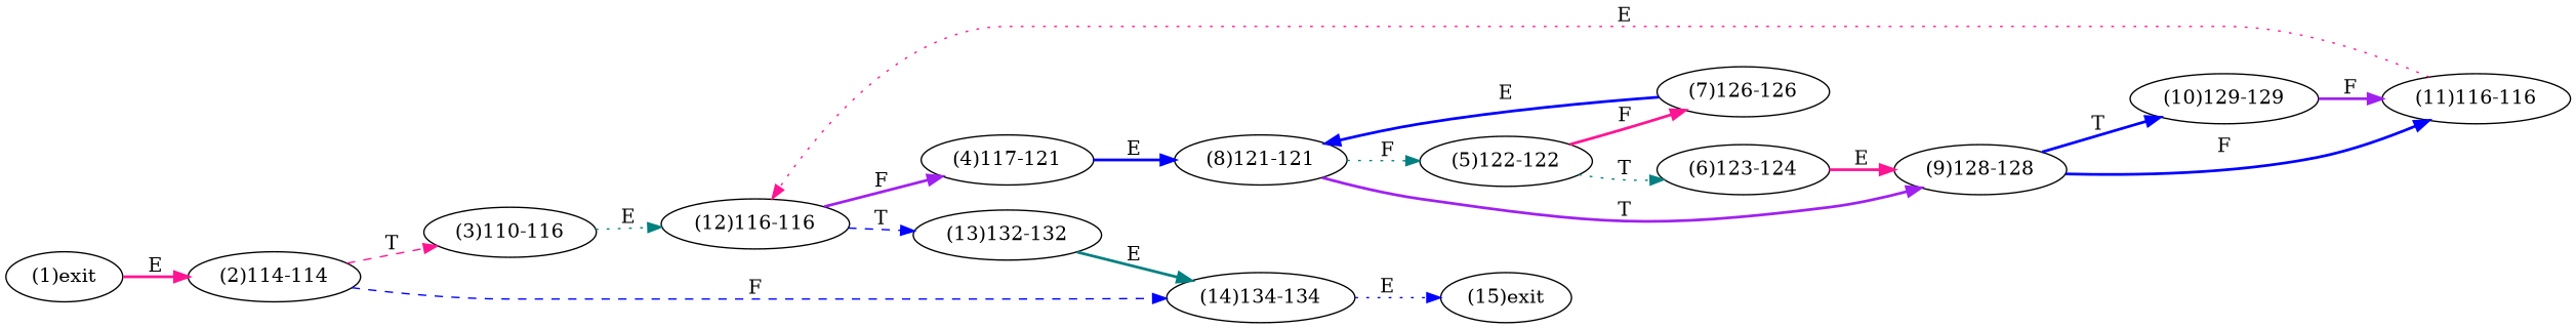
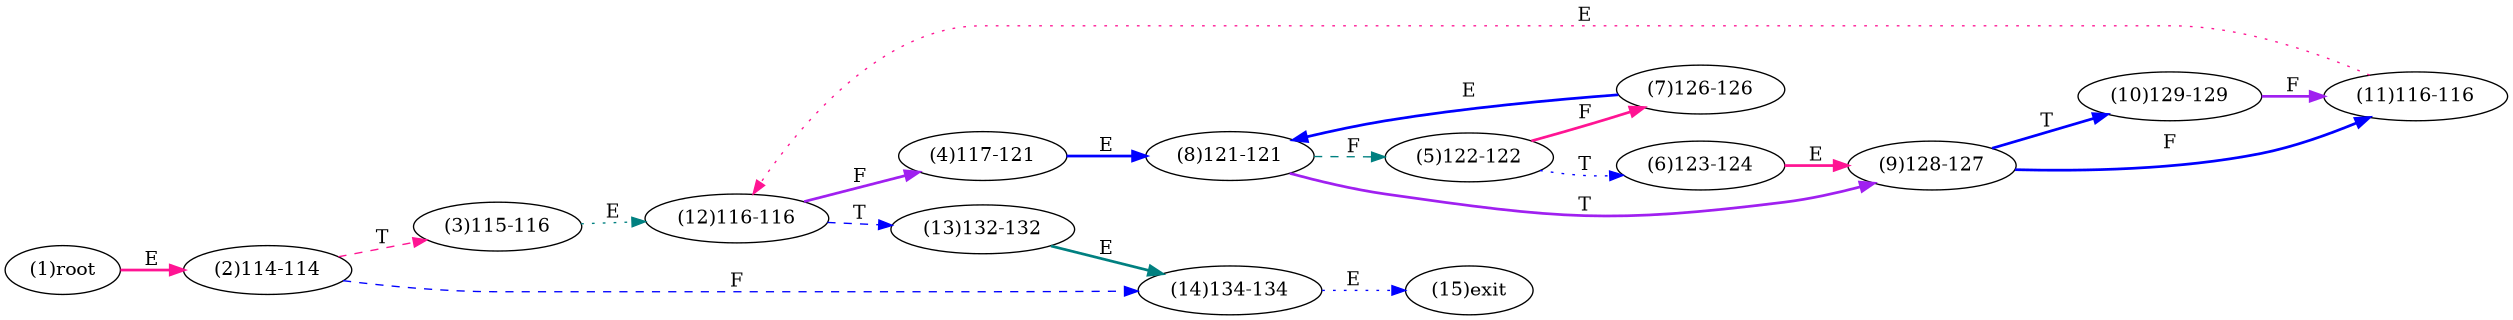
  digraph {
    rankdir=LR
    edge [color=blue style=bold]
-   n1 [label="(1)exit"]
+   n1 [label="(1)root"]
    n2 [label="(2)114-114"]
-   n3 [label="(3)110-116"]
+   n3 [label="(3)115-116"]
    n4 [label="(14)134-134"]
    n5 [label="(12)116-116"]
    n6 [label="(15)exit"]
    n7 [label="(4)117-121"]
    n8 [label="(13)132-132"]
    n9 [label="(8)121-121"]
    n10 [label="(5)122-122"]
-   n11 [label="(9)128-128"]
+   n11 [label="(9)128-127"]
    n12 [label="(6)123-124"]
    n13 [label="(7)126-126"]
    n14 [label="(10)129-129"]
    n15 [label="(11)116-116"]
    n1 -> n2 [color=deeppink label=E]
    n2 -> n3 [color=deeppink label=T style=dashed]
    n2 -> n4 [label=F style=dashed]
    n3 -> n5 [color=teal label=E style=dotted]
    n4 -> n6 [label=E style=dotted]
    n5 -> n7 [color=purple label=F]
    n5 -> n8 [label=T style=dashed]
    n7 -> n9 [label=E]
    n8 -> n4 [color=teal label=E]
-   n9 -> n10 [color=teal label=F style=dotted]
+   n9 -> n10 [color=teal label=F style=dashed]
    n9 -> n11 [color=purple label=T]
-   n10 -> n12 [color=teal label=T style=dotted]
+   n10 -> n12 [label=T style=dotted]
    n10 -> n13 [color=deeppink label=F]
    n11 -> n14 [label=T]
    n11 -> n15 [label=F]
    n12 -> n11 [color=deeppink label=E]
    n13 -> n9 [label=E]
    n14 -> n15 [color=purple label=F]
    n15 -> n5 [color=deeppink label=E style=dotted]
  }
